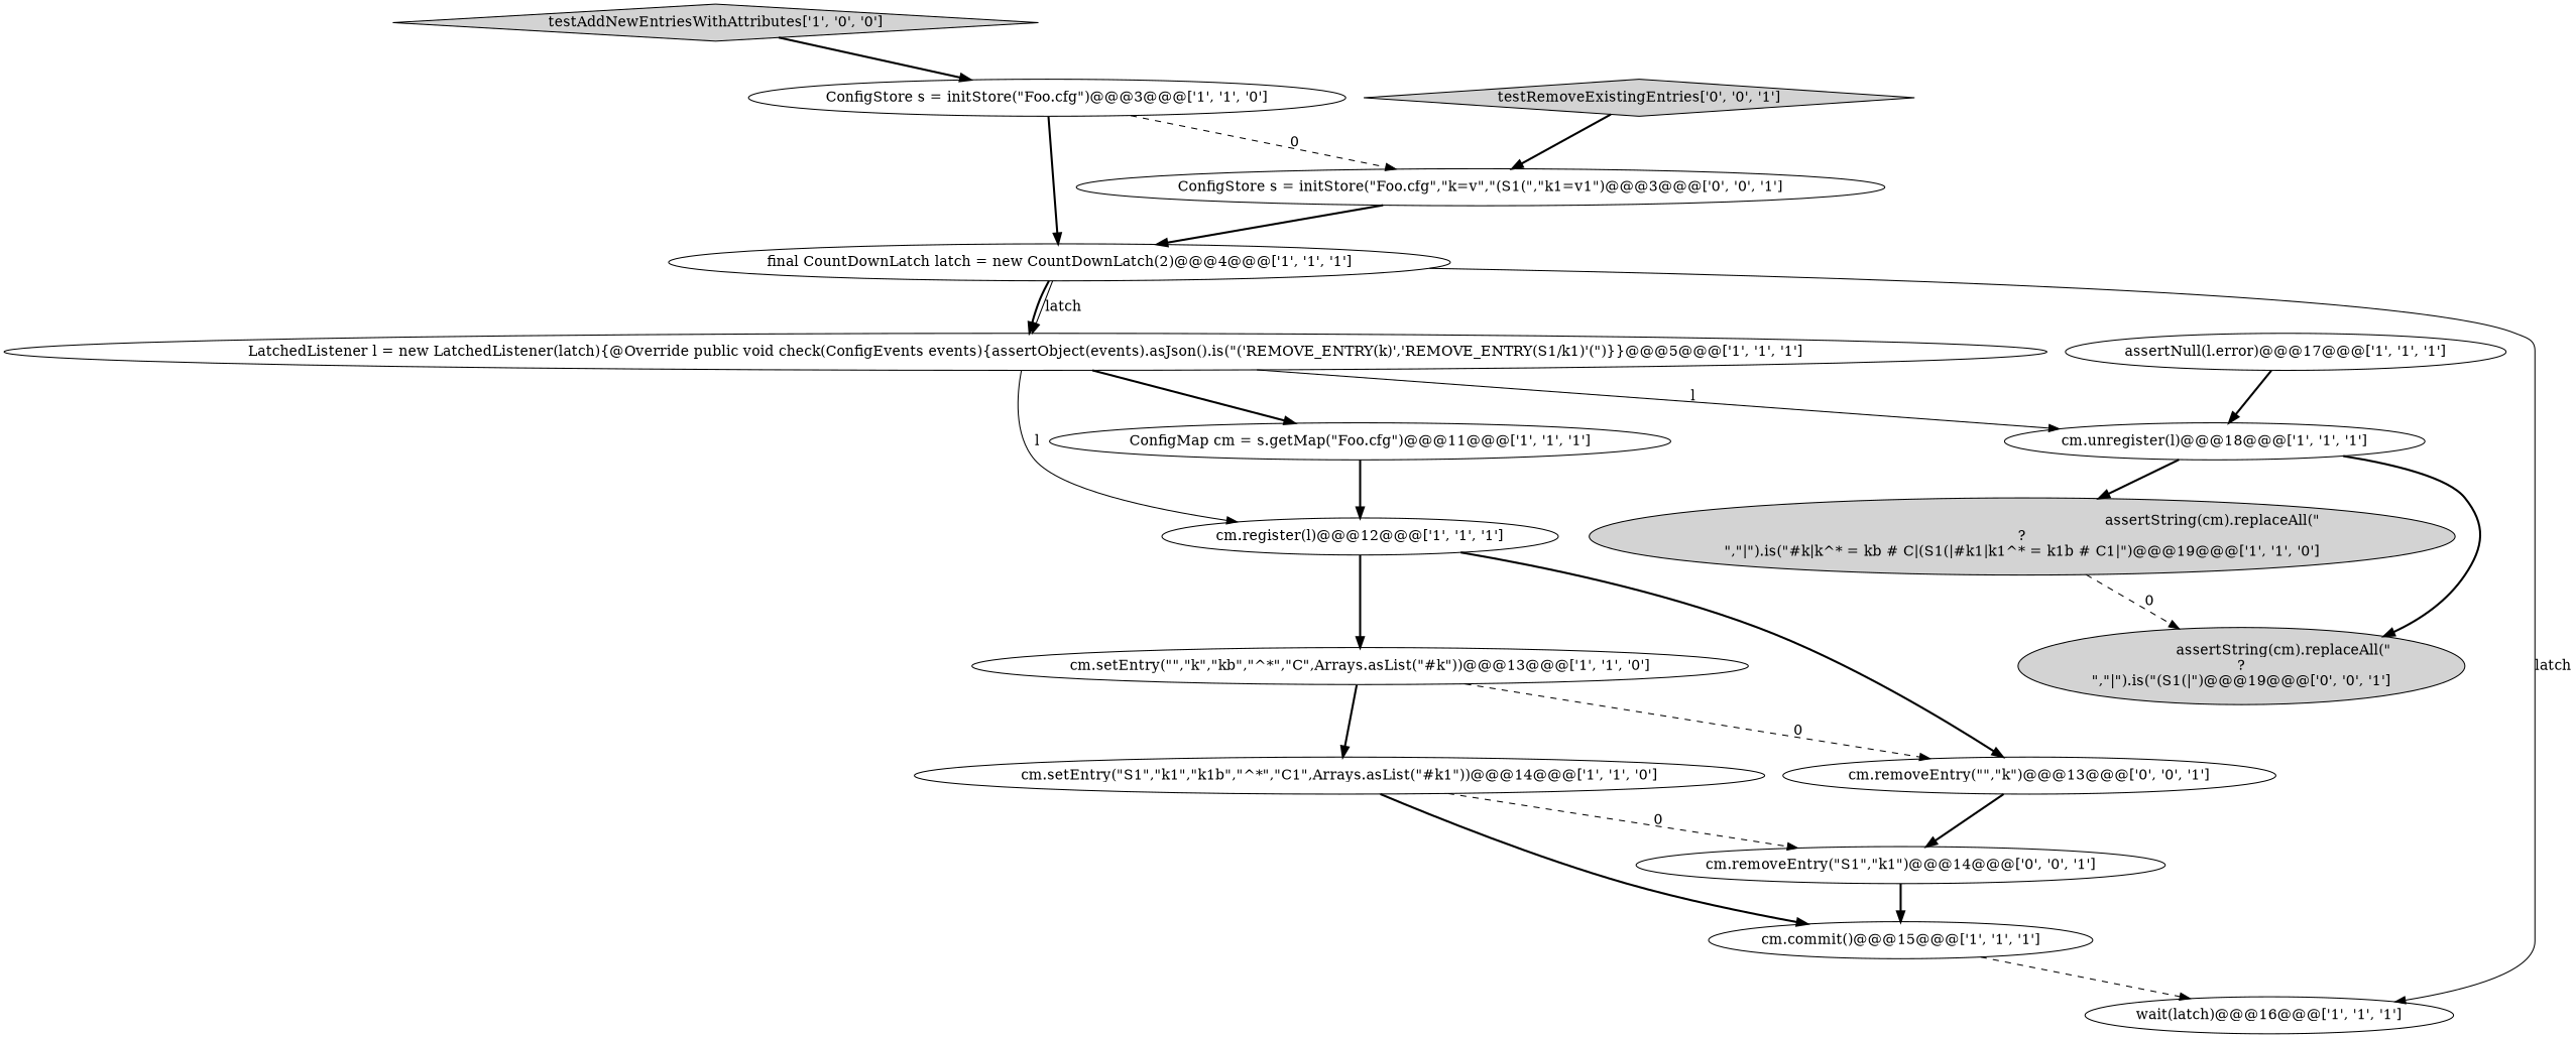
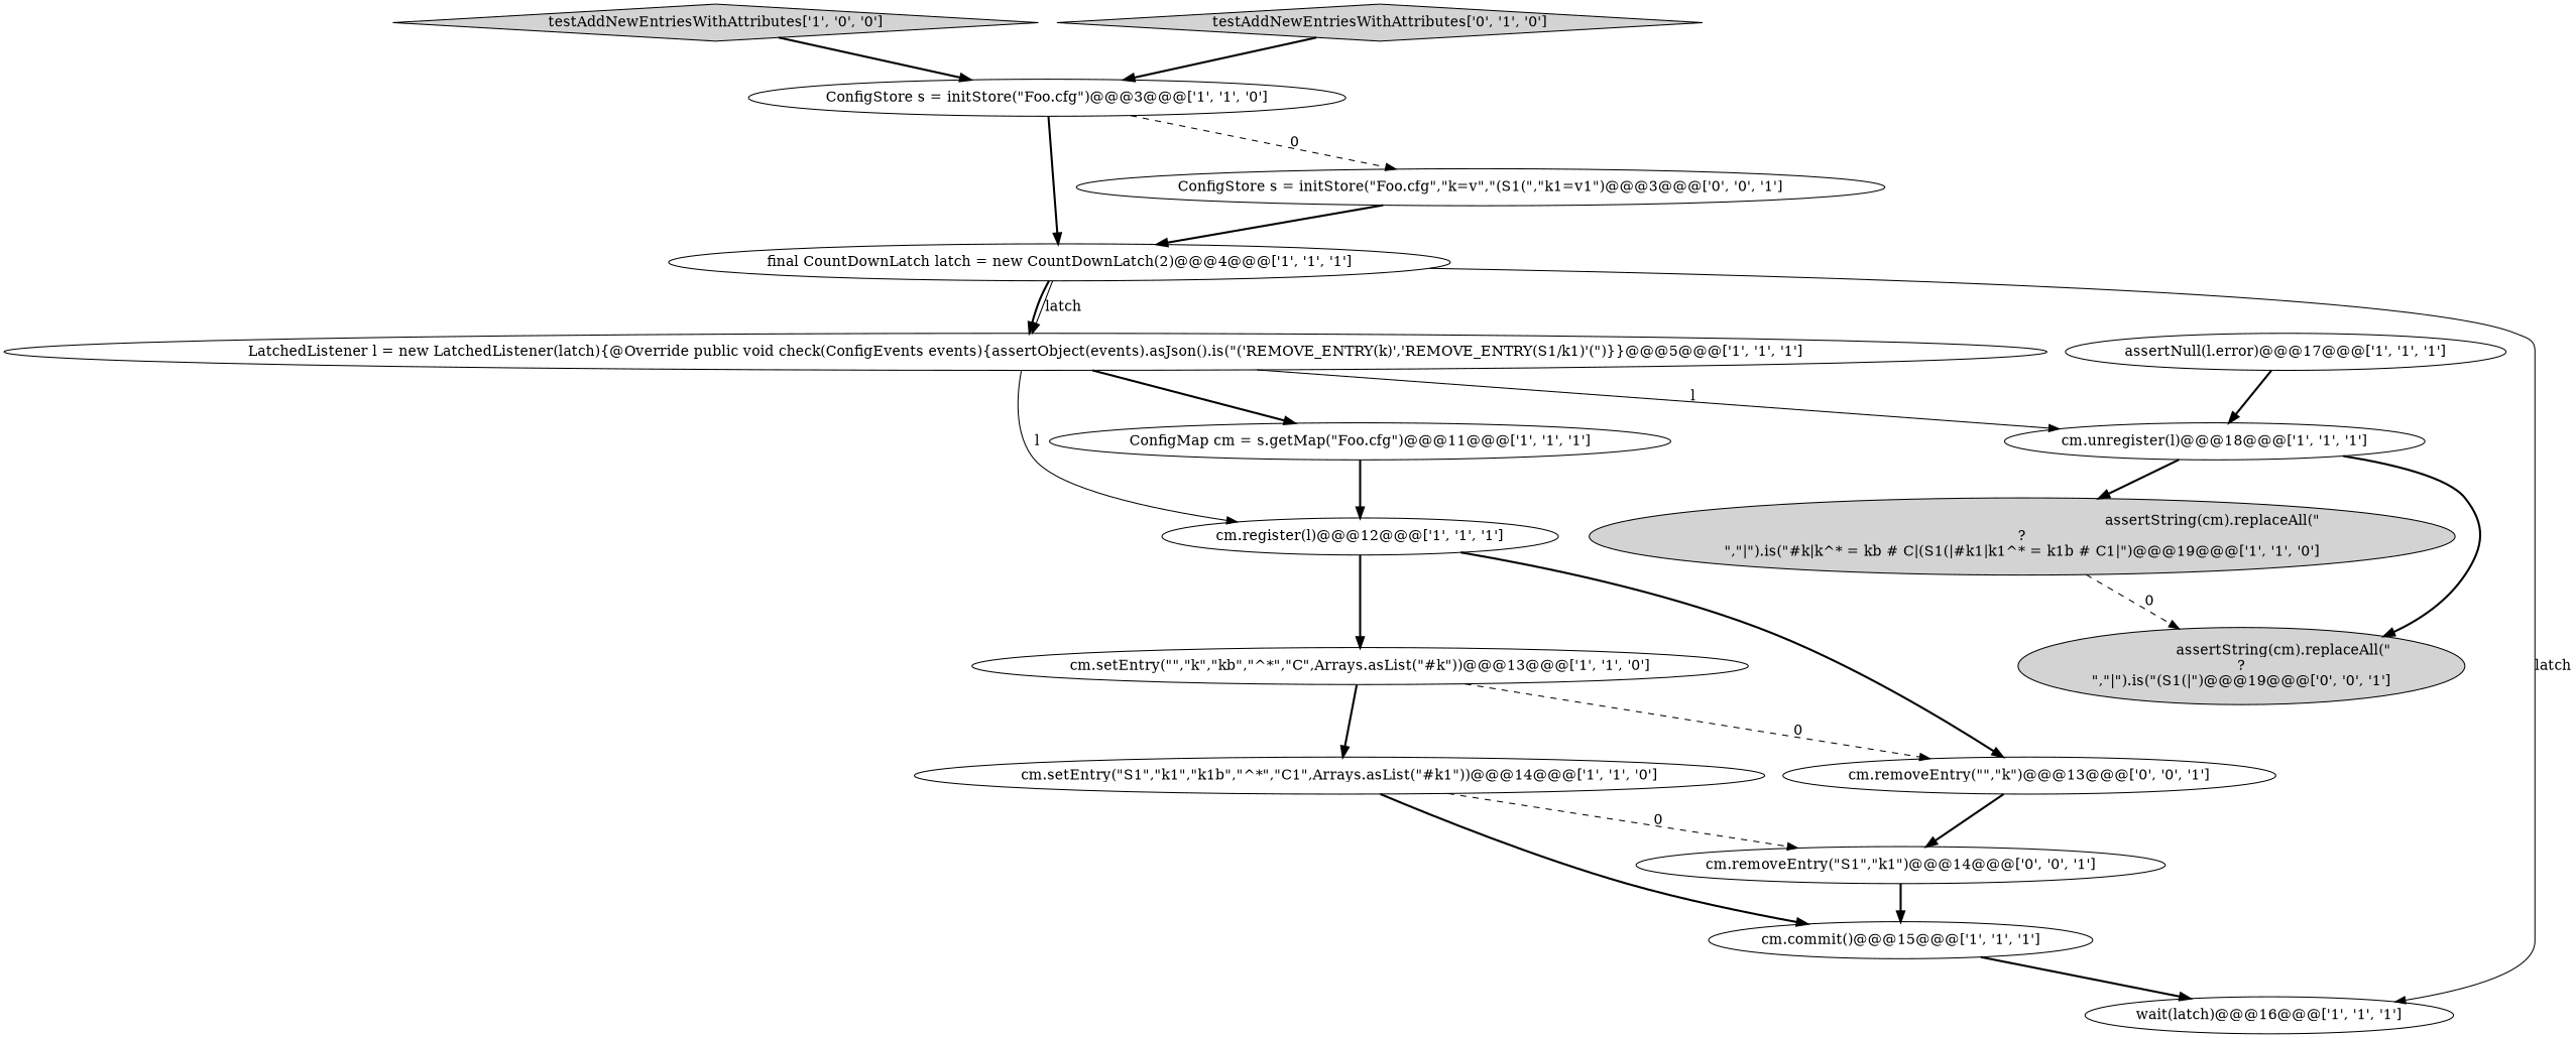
  digraph {
    node [fillcolor=white shape=ellipse style=filled]
    edge [style=bold]
    n1 [label="wait(latch)@@@16@@@['1', '1', '1']"]
    n2 [label="assertNull(l.error)@@@17@@@['1', '1', '1']"]
    n3 [label="cm.unregister(l)@@@18@@@['1', '1', '1']"]
    n4 [fillcolor=lightgray label="assertString(cm).replaceAll(\"\r?\n\",\"|\").is(\"#k|k^* = kb # C|(S1(|#k1|k1^* = k1b # C1|\")@@@19@@@['1', '1', '0']"]
    n5 [fillcolor=lightgray label="assertString(cm).replaceAll(\"\r?\n\",\"|\").is(\"(S1(|\")@@@19@@@['0', '0', '1']"]
    n6 [label="cm.setEntry(\"\",\"k\",\"kb\",\"^*\",\"C\",Arrays.asList(\"#k\"))@@@13@@@['1', '1', '0']"]
    n7 [label="cm.setEntry(\"S1\",\"k1\",\"k1b\",\"^*\",\"C1\",Arrays.asList(\"#k1\"))@@@14@@@['1', '1', '0']"]
    n8 [label="cm.removeEntry(\"\",\"k\")@@@13@@@['0', '0', '1']"]
    n9 [label="cm.commit()@@@15@@@['1', '1', '1']"]
    n10 [label="cm.removeEntry(\"S1\",\"k1\")@@@14@@@['0', '0', '1']"]
    n11 [label="ConfigMap cm = s.getMap(\"Foo.cfg\")@@@11@@@['1', '1', '1']"]
    n12 [label="cm.register(l)@@@12@@@['1', '1', '1']"]
    n13 [label="LatchedListener l = new LatchedListener(latch){@Override public void check(ConfigEvents events){assertObject(events).asJson().is(\"('REMOVE_ENTRY(k)','REMOVE_ENTRY(S1/k1)'(\")}}@@@5@@@['1', '1', '1']"]
    n14 [fillcolor=lightgray label="testAddNewEntriesWithAttributes['1', '0', '0']" shape=diamond]
    n15 [label="ConfigStore s = initStore(\"Foo.cfg\")@@@3@@@['1', '1', '0']"]
    n16 [label="final CountDownLatch latch = new CountDownLatch(2)@@@4@@@['1', '1', '1']"]
    n17 [label="ConfigStore s = initStore(\"Foo.cfg\",\"k=v\",\"(S1(\",\"k1=v1\")@@@3@@@['0', '0', '1']"]
-   n19 [fillcolor=lightgray label="testRemoveExistingEntries['0', '0', '1']" shape=diamond]
+   n18 [fillcolor=lightgray label="testAddNewEntriesWithAttributes['0', '1', '0']" shape=diamond]
    n2 -> n3
    n3 -> n4
    n3 -> n5
    n4 -> n5 [label=0 style=dashed]
    n6 -> n7
    n6 -> n8 [label=0 style=dashed]
    n7 -> n9
    n7 -> n10 [label=0 style=dashed]
    n8 -> n10
-   n9 -> n1 [style=dashed]
+   n9 -> n1
    n10 -> n9
    n11 -> n12
    n12 -> n6
    n12 -> n8
    n13 -> n3 [label=l style=solid]
    n13 -> n11
    n13 -> n12 [label=l style=solid]
    n14 -> n15
    n15 -> n16
    n15 -> n17 [label=0 style=dashed]
    n16 -> n1 [label=latch style=solid]
    n16 -> n13
    n16 -> n13 [label=latch style=solid]
    n17 -> n16
-   n19 -> n17
+   n18 -> n15
  }
